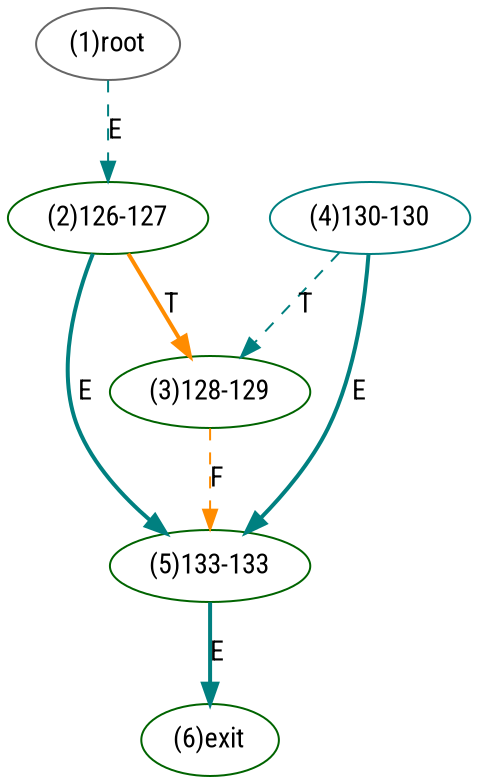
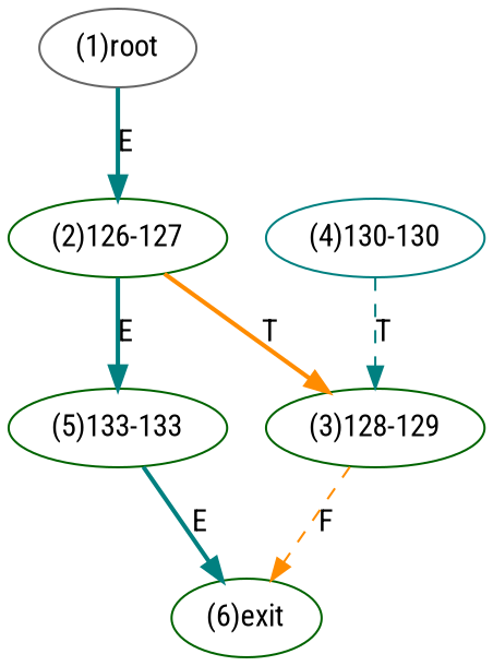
  digraph {
    fontname="Roboto Condensed"
    node [color=darkgreen fontname="Roboto Condensed"]
    edge [color=teal fontname="Roboto Condensed" style=bold]
    n1 [color=gray40 label="(1)root"]
    n2 [label="(2)126-127"]
    n3 [label="(3)128-129"]
    n4 [label="(5)133-133"]
    n5 [label="(6)exit"]
    n6 [color=teal label="(4)130-130"]
-   n1 -> n2 [label=E style=dashed]
+   n1 -> n2 [label=E]
    n2 -> n3 [color=darkorange label=T]
    n2 -> n4 [label=E]
-   n3 -> n4 [color=darkorange label=F style=dashed]
+   n3 -> n5 [color=darkorange label=F style=dashed]
    n4 -> n5 [label=E]
    n6 -> n3 [label=T style=dashed]
-   n6 -> n4 [label=E]
  }
